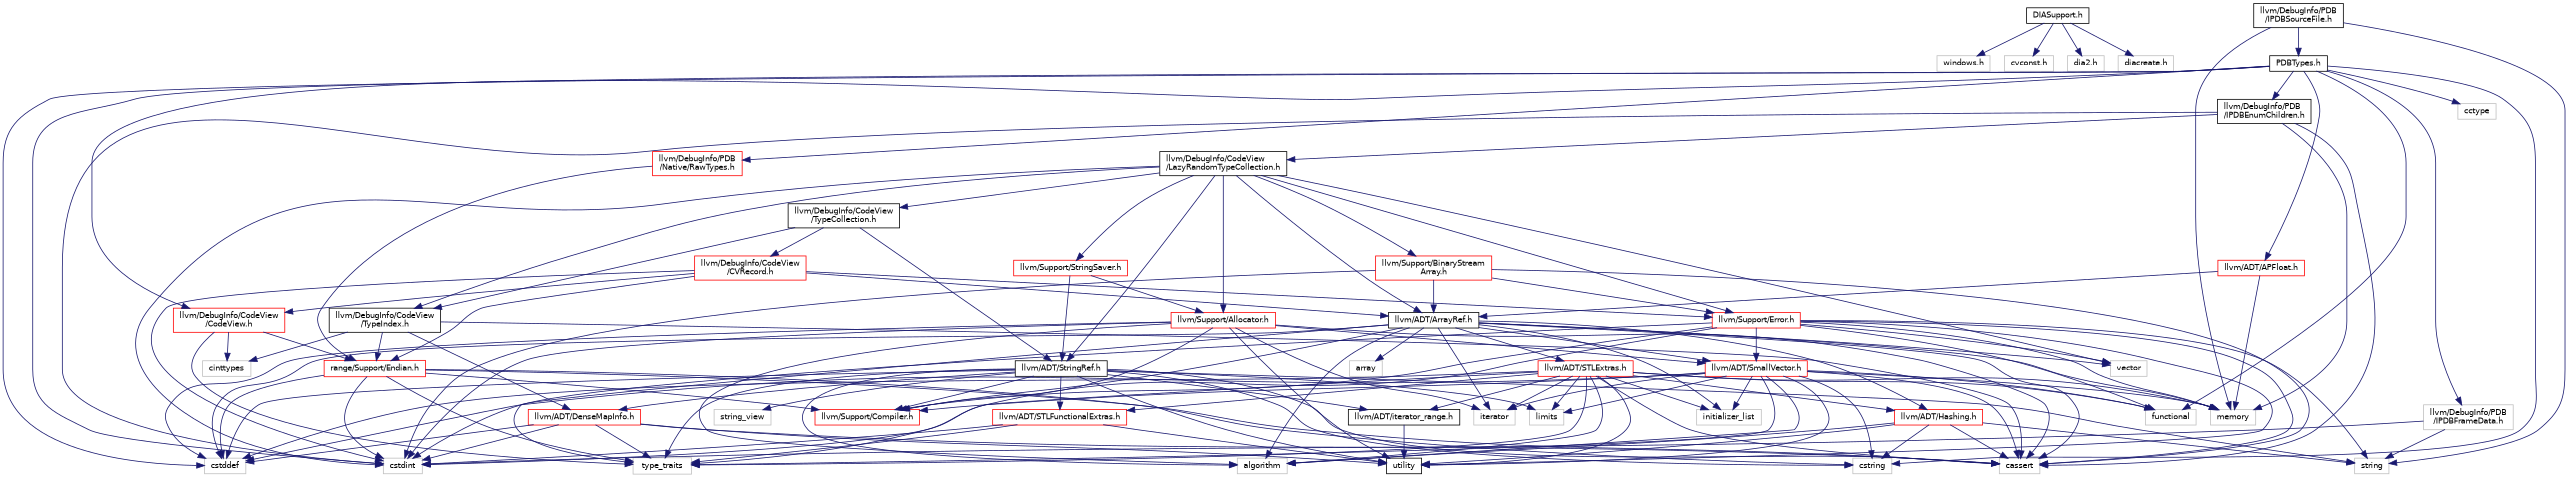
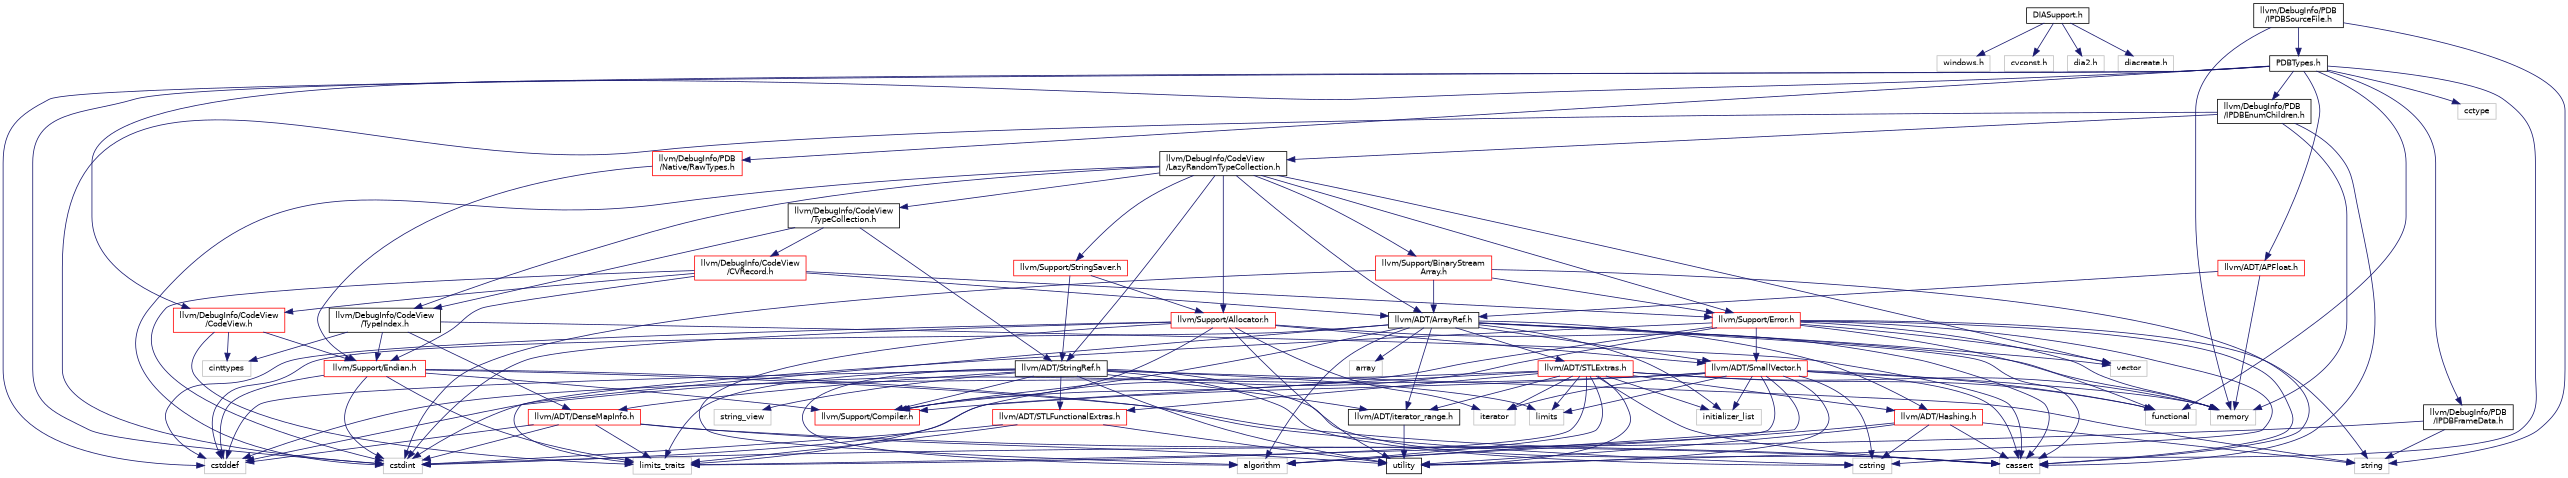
  digraph {
    node [color=grey75 fontname=Helvetica fontsize=10 shape=record]
    edge [color=midnightblue fontname=Helvetica fontsize=10 labelfontname=Helvetica labelfontsize=10 style=solid]
    n1 [color=black height=0.2 label="DIASupport.h" width=0.4]
    n2 [height=0.2 label="windows.h" width=0.4]
    n3 [height=0.2 label="cvconst.h" width=0.4]
    n4 [height=0.2 label="dia2.h" width=0.4]
    n5 [height=0.2 label="diacreate.h" width=0.4]
    n6 [color=black height=0.2 label="llvm/DebugInfo/PDB\l/IPDBEnumChildren.h" width=0.4]
    n7 [color=black height=0.2 label="llvm/DebugInfo/CodeView\l/LazyRandomTypeCollection.h" width=0.4]
    n8 [height=0.2 label=cassert width=0.4]
    n9 [height=0.2 label=memory width=0.4]
    n10 [height=0.2 label=cstdint width=0.4]
    n11 [color=black height=0.2 label="llvm/DebugInfo/PDB\l/IPDBSourceFile.h" width=0.4]
    n12 [height=0.2 label=string width=0.4]
    n13 [color=black height=0.2 label="PDBTypes.h" width=0.4]
    n14 [color=black height=0.2 label="llvm/ADT/ArrayRef.h" width=0.4]
    n15 [height=0.2 label=vector width=0.4]
    n16 [color=black height=0.2 label="llvm/ADT/StringRef.h" width=0.4]
    n17 [color=black height=0.2 label="llvm/DebugInfo/CodeView\l/TypeCollection.h" width=0.4]
    n18 [color=red height=0.2 label="llvm/Support/Error.h" width=0.4]
    n19 [color=black height=0.2 label="llvm/DebugInfo/CodeView\l/TypeIndex.h" width=0.4]
    n20 [color=red height=0.2 label="llvm/Support/Allocator.h" width=0.4]
    n21 [color=red height=0.2 label="llvm/Support/BinaryStream\lArray.h" width=0.4]
    n22 [color=red height=0.2 label="llvm/Support/StringSaver.h" width=0.4]
    n23 [color=red height=0.2 label="llvm/ADT/Hashing.h" width=0.4]
    n24 [height=0.2 label=algorithm width=0.4]
    n25 [color=red height=0.2 label="llvm/ADT/SmallVector.h" width=0.4]
    n26 [color=red height=0.2 label="llvm/Support/Compiler.h" width=0.4]
    n27 [height=0.2 label=cstddef width=0.4]
    n28 [height=0.2 label=initializer_list width=0.4]
    n29 [height=0.2 label=iterator width=0.4]
-   n30 [height=0.2 label=type_traits width=0.4]
+   n30 [height=0.2 label=limits_traits width=0.4]
    n31 [color=red height=0.2 label="llvm/ADT/STLExtras.h" width=0.4]
    n32 [height=0.2 label=array width=0.4]
    n33 [height=0.2 label=cstring width=0.4]
    n34 [color=black height=0.2 label=utility width=0.4]
    n35 [height=0.2 label=limits width=0.4]
    n36 [color=red height=0.2 label="llvm/ADT/STLFunctionalExtras.h" width=0.4]
    n37 [color=black height=0.2 label="llvm/ADT/iterator_range.h" width=0.4]
    n38 [color=red height=0.2 label="llvm/ADT/DenseMapInfo.h" width=0.4]
    n39 [height=0.2 label=string_view width=0.4]
    n40 [color=red height=0.2 label="llvm/DebugInfo/CodeView\l/CVRecord.h" width=0.4]
    n41 [height=0.2 label=functional width=0.4]
-   n42 [color=red height=0.2 label="range/Support/Endian.h" width=0.4]
+   n42 [color=red height=0.2 label="llvm/Support/Endian.h" width=0.4]
    n43 [height=0.2 label=cinttypes width=0.4]
    n44 [color=red height=0.2 label="llvm/DebugInfo/CodeView\l/CodeView.h" width=0.4]
    n45 [color=red height=0.2 label="llvm/ADT/APFloat.h" width=0.4]
-   n46 [height=0.2 label="llvm/DebugInfo/PDB\l/IPDBFrameData.h" width=0.4]
+   n46 [color=black height=0.2 label="llvm/DebugInfo/PDB\l/IPDBFrameData.h" width=0.4]
    n47 [color=red height=0.2 label="llvm/DebugInfo/PDB\l/Native/RawTypes.h" width=0.4]
    n48 [height=0.2 label=cctype width=0.4]
    n1 -> n2
    n1 -> n3
    n1 -> n4
    n1 -> n5
    n6 -> n7
    n6 -> n8
    n6 -> n9
    n6 -> n10
    n7 -> n10
    n7 -> n14
    n7 -> n15
    n7 -> n16
    n7 -> n17
    n7 -> n18
    n7 -> n19
    n7 -> n20
    n7 -> n21
    n7 -> n22
    n11 -> n9
    n11 -> n12
    n11 -> n13
    n13 -> n6
    n13 -> n10
    n13 -> n27
    n13 -> n33
    n13 -> n41
    n13 -> n44
    n13 -> n45
    n13 -> n46
    n13 -> n47
    n13 -> n48
    n14 -> n8
    n14 -> n9
    n14 -> n15
    n14 -> n23
    n14 -> n24
    n14 -> n25
    n14 -> n26
    n14 -> n27
    n14 -> n28
-   n14 -> n29
+   n14 -> n37
    n14 -> n30
    n14 -> n31
    n14 -> n32
    n16 -> n8
    n16 -> n12
    n16 -> n24
    n16 -> n26
    n16 -> n27
    n16 -> n30
    n16 -> n33
    n16 -> n34
    n16 -> n35
    n16 -> n36
    n16 -> n37
    n16 -> n38
    n16 -> n39
    n17 -> n16
    n17 -> n19
    n17 -> n40
    n18 -> n8
    n18 -> n9
    n18 -> n10
    n18 -> n12
    n18 -> n15
    n18 -> n25
    n18 -> n26
    n18 -> n30
    n18 -> n34
    n18 -> n41
    n19 -> n8
    n19 -> n38
    n19 -> n42
    n19 -> n43
    n20 -> n8
    n20 -> n10
    n20 -> n24
    n20 -> n25
    n20 -> n26
    n20 -> n27
    n20 -> n29
    n20 -> n34
    n21 -> n8
    n21 -> n10
    n21 -> n14
    n21 -> n18
    n22 -> n16
    n22 -> n20
    n23 -> n8
    n23 -> n12
    n23 -> n24
    n23 -> n33
    n23 -> n34
    n25 -> n8
    n25 -> n9
    n25 -> n24
    n25 -> n26
    n25 -> n27
    n25 -> n28
    n25 -> n29
    n25 -> n30
    n25 -> n33
    n25 -> n34
    n25 -> n35
    n25 -> n41
    n31 -> n8
    n31 -> n9
    n31 -> n10
    n31 -> n23
    n31 -> n24
    n31 -> n27
    n31 -> n28
    n31 -> n29
    n31 -> n30
    n31 -> n34
    n31 -> n35
    n31 -> n36
    n31 -> n37
    n31 -> n41
    n36 -> n10
    n36 -> n30
    n36 -> n34
    n37 -> n34
    n38 -> n8
    n38 -> n10
    n38 -> n27
    n38 -> n30
    n38 -> n34
    n40 -> n10
    n40 -> n14
    n40 -> n18
    n40 -> n42
    n40 -> n44
    n42 -> n8
    n42 -> n10
    n42 -> n26
    n42 -> n27
    n42 -> n30
    n42 -> n33
    n44 -> n30
    n44 -> n42
    n44 -> n43
    n45 -> n9
    n45 -> n14
    n46 -> n10
    n46 -> n12
    n47 -> n42
  }
